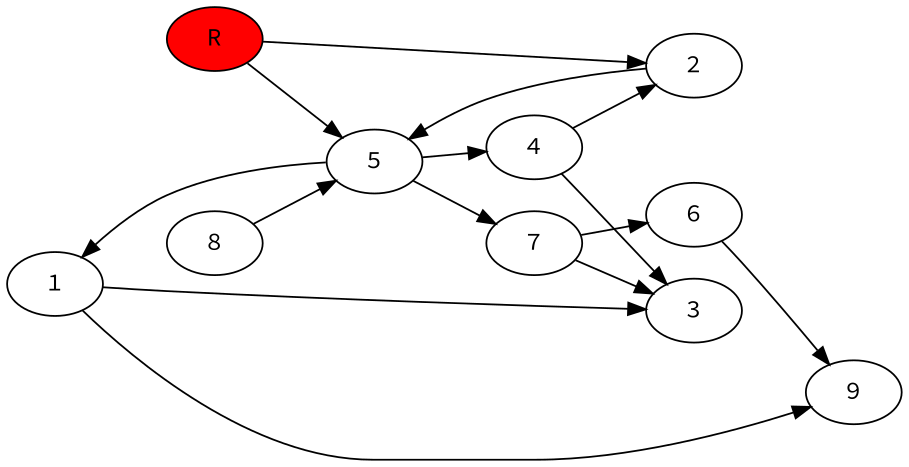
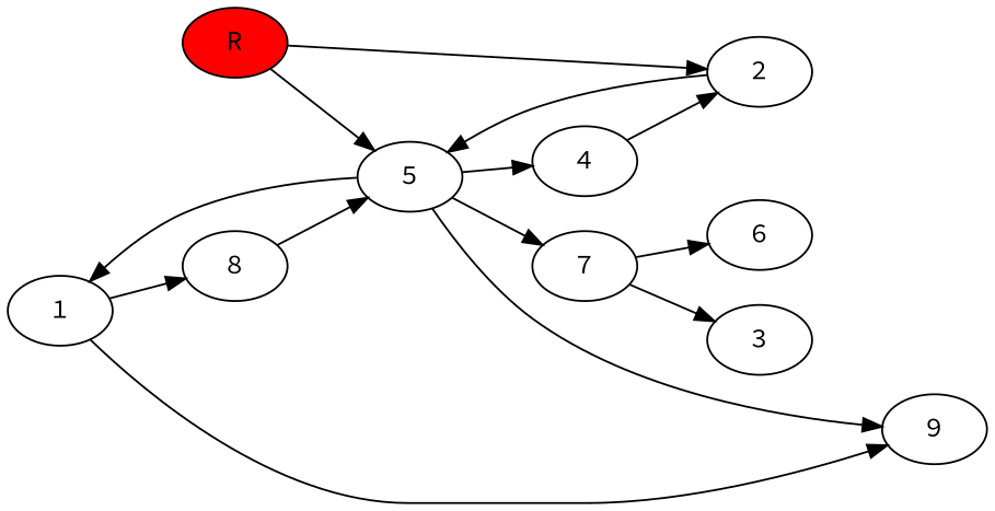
  digraph {
    fontname="Source Code Pro"
    rankdir=LR
    node [fontname="Source Code Pro"]
    edge [fontname="Source Code Pro"]
    1
    3
    9
    2
    5
    8
    4
    7
    6
    R [fillcolor="#ff0000" style=filled]
-   1 -> 3
+   1 -> 8
    1 -> 9
    2 -> 5
    5 -> 1
    5 -> 4
    5 -> 7
    8 -> 5
-   4 -> 3
    4 -> 2
    7 -> 3
    7 -> 6
-   6 -> 9
+   5 -> 9
    R -> 2
    R -> 5
  }
